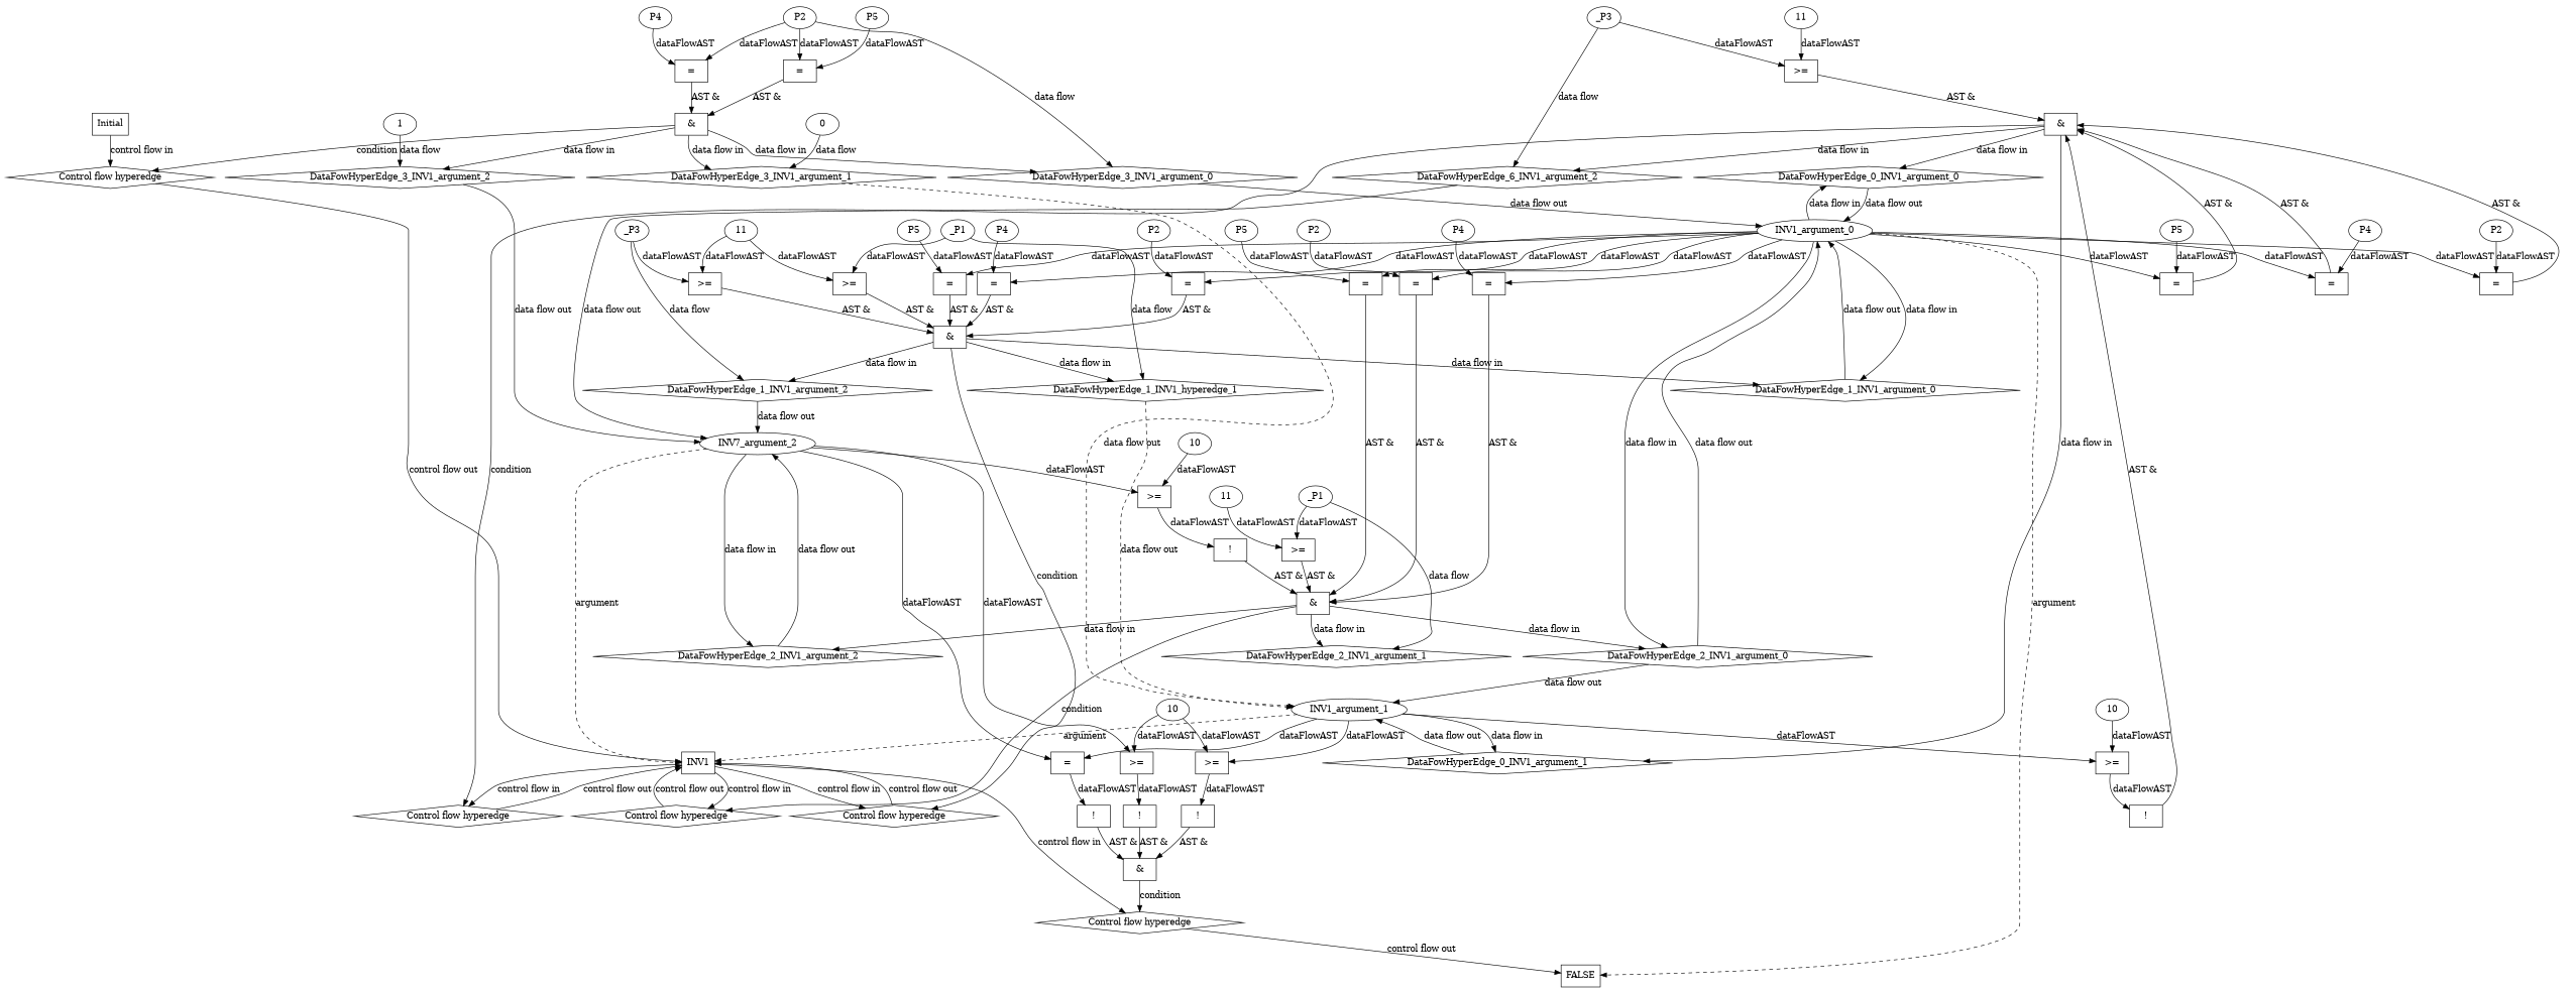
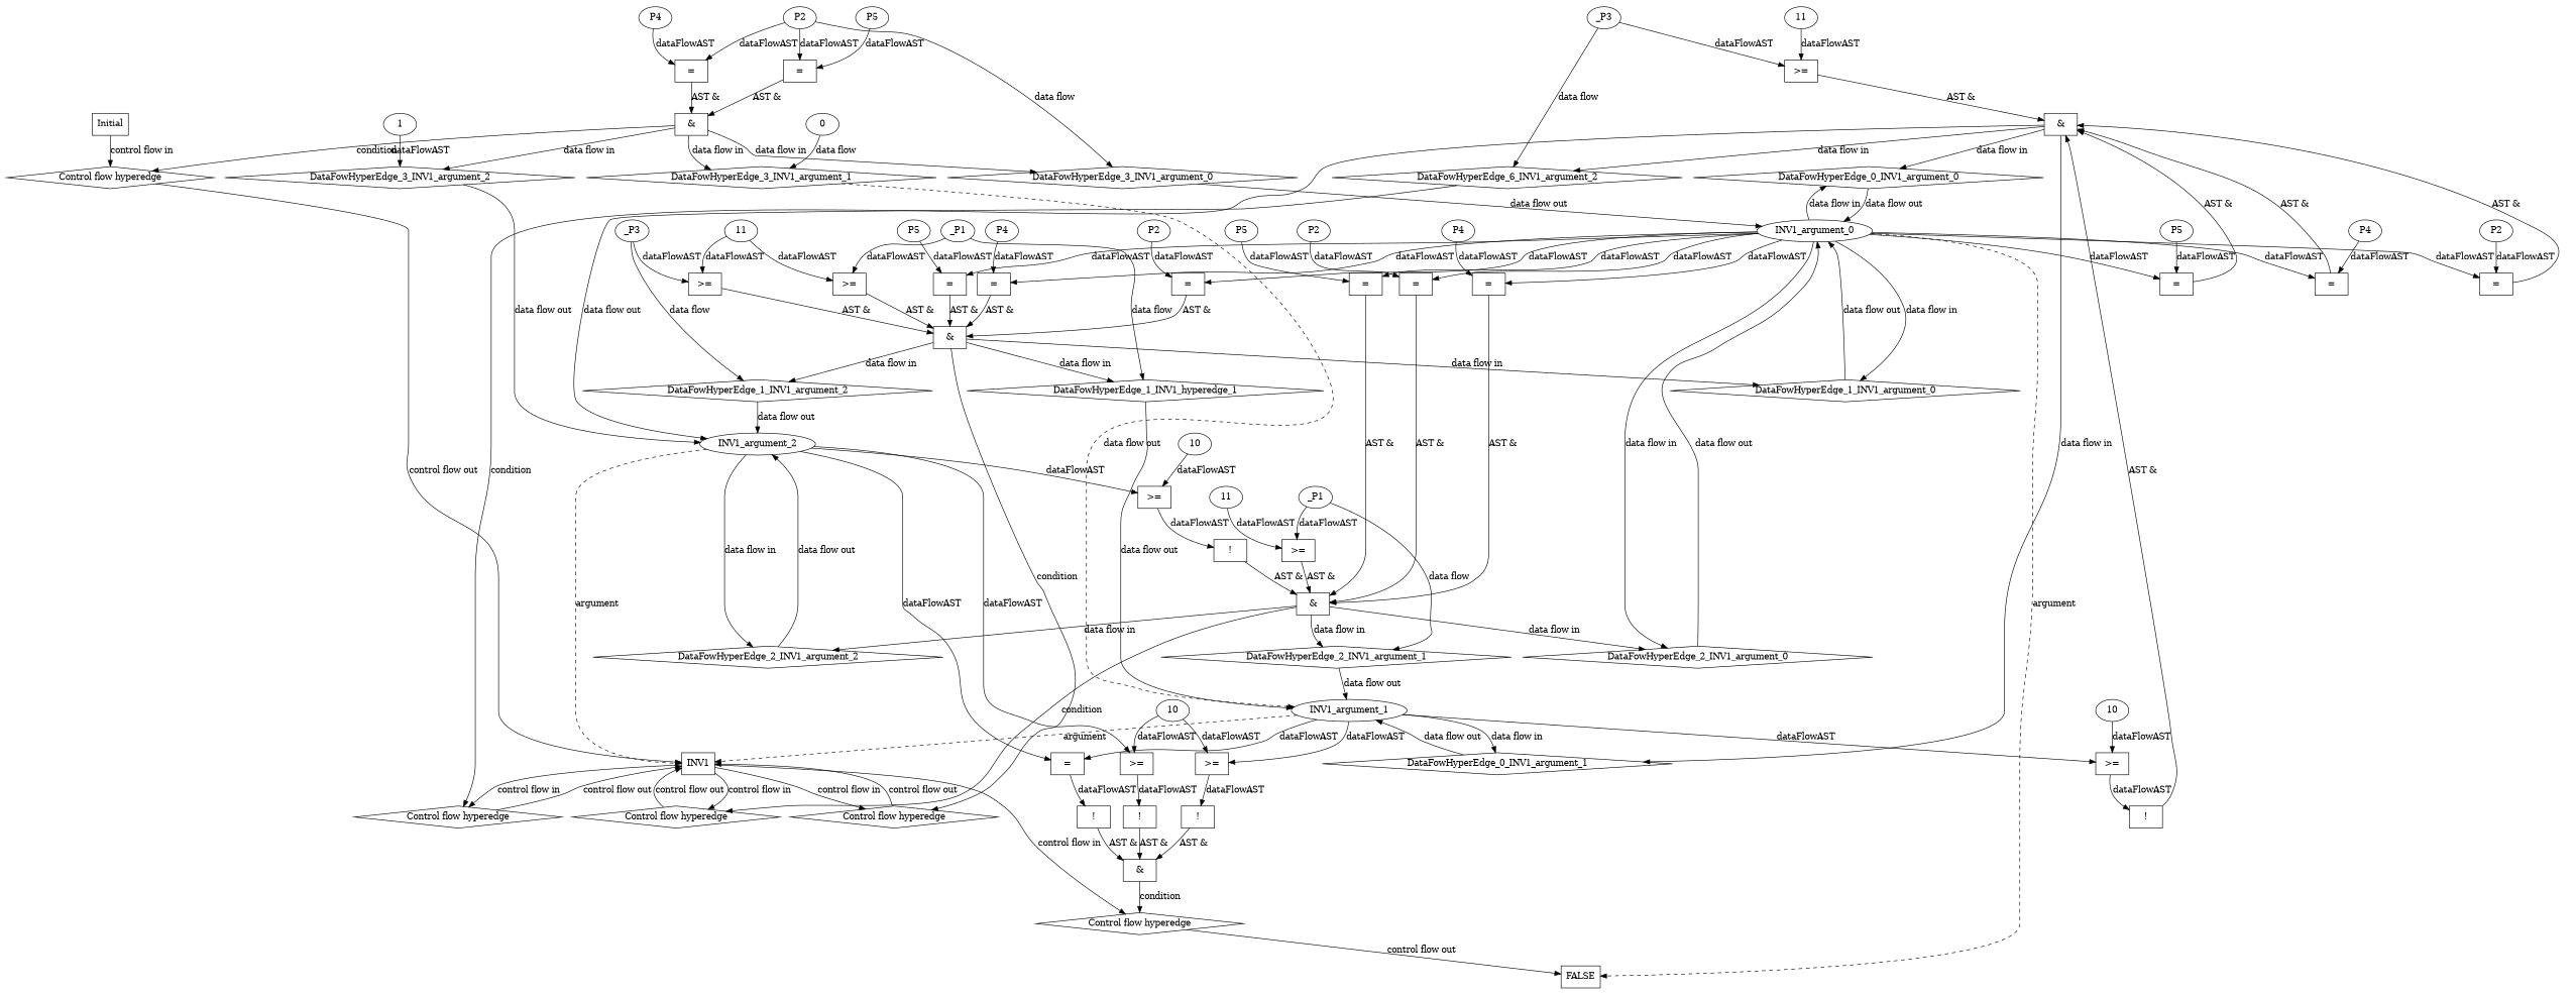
  digraph {
    node [shape=rect]
    n1 [label=INV1 nodeName=INV1]
    n2 [label="Control flow hyperedge" nodeName=ControlFowHyperEdge_0 shape=diamond]
    n3 [label="Control flow hyperedge" nodeName=ControlFowHyperEdge_1 shape=diamond]
    n4 [label="Control flow hyperedge" nodeName=ControlFowHyperEdge_2 shape=diamond]
    n5 [label="Control flow hyperedge" nodeName=ControlFowHyperEdge_4 shape=diamond]
    n6 [label=FALSE nodeName=FALSE]
    n7 [label=Initial nodeName=Initial]
    n8 [label="Control flow hyperedge" nodeName=ControlFowHyperEdge_3 shape=diamond]
    n9 [label=INV1_argument_0 nodeName=argument0 shape=oval]
    n10 [label="=" nodeName=xxxINV1___INV1_0xxxguard1_node_0]
    n11 [label="=" nodeName=xxxINV1___INV1_0xxxguard_0_node_0]
    n12 [label="=" nodeName=xxxINV1___INV1_0xxxguard4_node_0]
    n13 [label="=" nodeName=xxxINV1___INV1_1xxxguard_0_node_0]
    n14 [label="=" nodeName=xxxINV1___INV1_1xxxguard4_node_0]
    n15 [label="=" nodeName=xxxINV1___INV1_1xxxguard1_node_0]
    n16 [label="=" nodeName=xxxINV1___INV1_2xxxguard4_node_0]
    n17 [label="=" nodeName=xxxINV1___INV1_2xxxguard_0_node_0]
    n18 [label="=" nodeName=xxxINV1___INV1_2xxxguard1_node_0]
    n19 [label=DataFowHyperEdge_0_INV1_argument_0 nodeName=DataFowHyperEdge_0_INV1_argument_0 shape=diamond]
    n20 [label=DataFowHyperEdge_1_INV1_argument_0 nodeName=DataFowHyperEdge_1_INV1_argument_0 shape=diamond]
    n21 [label=DataFowHyperEdge_2_INV1_argument_0 nodeName=DataFowHyperEdge_2_INV1_argument_0 shape=diamond]
    n22 [label="&" nodeName=xxxINV1___INV1_0xxx_and]
    n23 [label="&" nodeName=xxxINV1___INV1_1xxx_and]
    n24 [label="&" nodeName=xxxINV1___INV1_2xxx_and]
    n25 [label=INV1_argument_1 nodeName=argument1 shape=oval]
    n26 [label=">=" nodeName=xxxINV1___INV1_0xxxguard2_node_1]
    n27 [label=">=" nodeName=xxxFALSE___INV1_4xxxguard_0_node_1]
    n28 [label="=" nodeName=xxxFALSE___INV1_4xxxguard2_node_1]
    n29 [label=DataFowHyperEdge_0_INV1_argument_1 nodeName=DataFowHyperEdge_0_INV1_argument_1 shape=diamond]
    n30 [label="!" nodeName=xxxINV1___INV1_0xxxguard2_node_0]
    n31 [label="!" nodeName=xxxFALSE___INV1_4xxxguard_0_node_0]
    n32 [label="!" nodeName=xxxFALSE___INV1_4xxxguard2_node_0]
-   n33 [label=INV7_argument_2 nodeName=argument2 shape=oval]
+   n33 [label=INV1_argument_2 nodeName=argument2 shape=oval]
    n34 [label=">=" nodeName=xxxINV1___INV1_2xxxguard2_node_1]
    n35 [label=">=" nodeName=xxxFALSE___INV1_4xxxguard1_node_1]
    n36 [label=DataFowHyperEdge_2_INV1_argument_2 nodeName=DataFowHyperEdge_2_INV1_argument_2 shape=diamond]
    n37 [label="!" nodeName=xxxINV1___INV1_2xxxguard2_node_0]
    n38 [label="!" nodeName=xxxFALSE___INV1_4xxxguard1_node_0]
    n39 [label=DataFowHyperEdge_6_INV1_argument_2 nodeName=DataFowHyperEdge_0_INV1_argument_2 shape=diamond]
    n40 [label=P2 nodeName=xxxINV1___INV1_0xxxguard1_node_1 shape=""]
    n41 [label=10 nodeName=xxxINV1___INV1_0xxxguard2_node_2 shape=""]
    n42 [label=P5 nodeName=xxxINV1___INV1_0xxxguard_0_node_1 shape=""]
    n43 [label=P4 nodeName=xxxINV1___INV1_0xxxguard4_node_1 shape=""]
    n44 [label=">=" nodeName=xxxINV1___INV1_0xxxguard3_node_0]
    n45 [label=11 nodeName=xxxINV1___INV1_0xxxguard3_node_1 shape=""]
    n46 [label=_P3 nodeName=xxxINV1___INV1_0xxxdataFlow_0_node_0 shape=""]
    n47 [label=DataFowHyperEdge_1_INV1_hyperedge_1 nodeName=DataFowHyperEdge_1_INV1_argument_1 shape=diamond]
    n48 [label=DataFowHyperEdge_1_INV1_argument_2 nodeName=DataFowHyperEdge_1_INV1_argument_2 shape=diamond]
    n49 [label=">=" nodeName=xxxINV1___INV1_1xxxguard2_node_0]
    n50 [label=11 nodeName=xxxINV1___INV1_1xxxguard2_node_1 shape=""]
    n51 [label=">=" nodeName=xxxINV1___INV1_1xxxguard3_node_0]
    n52 [label=_P1 nodeName=xxxINV1___INV1_1xxxdataFlow_0_node_0 shape=""]
    n53 [label=_P3 nodeName=xxxINV1___INV1_1xxxdataFlow1_node_0 shape=""]
    n54 [label=P5 nodeName=xxxINV1___INV1_1xxxguard_0_node_1 shape=""]
    n55 [label=P4 nodeName=xxxINV1___INV1_1xxxguard4_node_1 shape=""]
    n56 [label=P2 nodeName=xxxINV1___INV1_1xxxguard1_node_1 shape=""]
    n57 [label=DataFowHyperEdge_2_INV1_argument_1 nodeName=DataFowHyperEdge_2_INV1_argument_1 shape=diamond]
    n58 [label=">=" nodeName=xxxINV1___INV1_2xxxguard3_node_0]
    n59 [label=11 nodeName=xxxINV1___INV1_2xxxguard3_node_1 shape=""]
    n60 [label=_P1 nodeName=xxxINV1___INV1_2xxxdataFlow_0_node_0 shape=""]
    n61 [label=P4 nodeName=xxxINV1___INV1_2xxxguard4_node_1 shape=""]
    n62 [label=P5 nodeName=xxxINV1___INV1_2xxxguard_0_node_1 shape=""]
    n63 [label=10 nodeName=xxxINV1___INV1_2xxxguard2_node_2 shape=""]
    n64 [label=P2 nodeName=xxxINV1___INV1_2xxxguard1_node_1 shape=""]
    n65 [label="&" nodeName=xxxINV1___Initial_3xxx_and]
    n66 [label=DataFowHyperEdge_3_INV1_argument_0 nodeName=DataFowHyperEdge_3_INV1_argument_0 shape=diamond]
    n67 [label=DataFowHyperEdge_3_INV1_argument_1 nodeName=DataFowHyperEdge_3_INV1_argument_1 shape=diamond]
    n68 [label=DataFowHyperEdge_3_INV1_argument_2 nodeName=DataFowHyperEdge_3_INV1_argument_2 shape=diamond]
    n69 [label="=" nodeName=xxxINV1___Initial_3xxxguard_0_node_0]
    n70 [label=P5 nodeName=xxxINV1___Initial_3xxxguard_0_node_1 shape=""]
    n71 [label=P2 nodeName=xxxINV1___Initial_3xxxdataFlow_0_node_0 shape=""]
    n72 [label="=" nodeName=xxxINV1___Initial_3xxxguard1_node_0]
    n73 [label=P4 nodeName=xxxINV1___Initial_3xxxguard1_node_1 shape=""]
    n74 [label=0 nodeName=xxxINV1___Initial_3xxxdataFlow1_node_0 shape=""]
    n75 [label=1 nodeName=xxxINV1___Initial_3xxxdataFlow2_node_0 shape=""]
    n76 [label="&" nodeName=xxxFALSE___INV1_4xxx_and]
    n77 [label=10 nodeName=xxxFALSE___INV1_4xxxguard_0_node_2 shape=""]
    n1 -> n2 [label="control flow in"]
    n1 -> n3 [label="control flow in"]
    n1 -> n4 [label="control flow in"]
    n1 -> n5 [label="control flow in"]
    n2 -> n1 [label="control flow out"]
    n3 -> n1 [label="control flow out"]
    n4 -> n1 [label="control flow out"]
    n5 -> n6 [label="control flow out"]
    n7 -> n8 [label="control flow in"]
    n8 -> n1 [label="control flow out"]
    n9 -> n6 [label=argument style=dashed]
    n9 -> n10 [label=dataFlowAST]
    n9 -> n11 [label=dataFlowAST]
    n9 -> n12 [label=dataFlowAST]
    n9 -> n13 [label=dataFlowAST]
    n9 -> n14 [label=dataFlowAST]
    n9 -> n15 [label=dataFlowAST]
    n9 -> n16 [label=dataFlowAST]
    n9 -> n17 [label=dataFlowAST]
    n9 -> n18 [label=dataFlowAST]
    n9 -> n19 [label="data flow in"]
    n9 -> n20 [label="data flow in"]
    n9 -> n21 [label="data flow in"]
    n10 -> n22 [label="AST &"]
    n11 -> n22 [label="AST &"]
    n12 -> n22 [label="AST &"]
    n13 -> n23 [label="AST &"]
    n14 -> n23 [label="AST &"]
    n15 -> n23 [label="AST &"]
    n16 -> n24 [label="AST &"]
    n17 -> n24 [label="AST &"]
    n18 -> n24 [label="AST &"]
    n19 -> n9 [label="data flow out"]
    n20 -> n9 [label="data flow out"]
    n21 -> n9 [label="data flow out"]
    n22 -> n2 [label=condition]
    n22 -> n19 [label="data flow in"]
    n22 -> n29 [label="data flow in"]
    n22 -> n39 [label="data flow in"]
    n23 -> n3 [label=condition]
    n23 -> n20 [label="data flow in"]
    n23 -> n47 [label="data flow in"]
    n23 -> n48 [label="data flow in"]
    n24 -> n4 [label=condition]
    n24 -> n21 [label="data flow in"]
    n24 -> n36 [label="data flow in"]
    n24 -> n57 [label="data flow in"]
    n25 -> n1 [label=argument style=dashed]
    n25 -> n26 [label=dataFlowAST]
    n25 -> n27 [label=dataFlowAST]
    n25 -> n28 [label=dataFlowAST]
    n25 -> n29 [label="data flow in"]
    n26 -> n30 [label=dataFlowAST]
    n27 -> n31 [label=dataFlowAST]
    n28 -> n32 [label=dataFlowAST]
    n29 -> n25 [label="data flow out"]
    n30 -> n22 [label="AST &"]
    n31 -> n76 [label="AST &"]
    n32 -> n76 [label="AST &"]
    n33 -> n1 [label=argument style=dashed]
    n33 -> n28 [label=dataFlowAST]
    n33 -> n34 [label=dataFlowAST]
    n33 -> n35 [label=dataFlowAST]
    n33 -> n36 [label="data flow in"]
    n34 -> n37 [label=dataFlowAST]
    n35 -> n38 [label=dataFlowAST]
    n36 -> n33 [label="data flow out"]
    n37 -> n24 [label="AST &"]
    n38 -> n76 [label="AST &"]
    n39 -> n33 [label="data flow out"]
    n40 -> n10 [label=dataFlowAST]
    n41 -> n26 [label=dataFlowAST]
    n42 -> n11 [label=dataFlowAST]
    n43 -> n12 [label=dataFlowAST]
    n44 -> n22 [label="AST &"]
    n45 -> n44 [label=dataFlowAST]
    n46 -> n39 [label="data flow"]
    n46 -> n44 [label=dataFlowAST]
-   n47 -> n25 [label="data flow out" style=dashed]
+   n47 -> n25 [label="data flow out"]
    n48 -> n33 [label="data flow out"]
    n49 -> n23 [label="AST &"]
    n50 -> n49 [label=dataFlowAST]
    n50 -> n51 [label=dataFlowAST]
    n51 -> n23 [label="AST &"]
    n52 -> n47 [label="data flow"]
    n52 -> n49 [label=dataFlowAST]
    n53 -> n48 [label="data flow"]
    n53 -> n51 [label=dataFlowAST]
    n54 -> n13 [label=dataFlowAST]
    n55 -> n14 [label=dataFlowAST]
    n56 -> n15 [label=dataFlowAST]
-   n21 -> n25 [label="data flow out"]
+   n57 -> n25 [label="data flow out"]
    n58 -> n24 [label="AST &"]
    n59 -> n58 [label=dataFlowAST]
    n60 -> n57 [label="data flow"]
    n60 -> n58 [label=dataFlowAST]
    n61 -> n16 [label=dataFlowAST]
    n62 -> n17 [label=dataFlowAST]
    n63 -> n34 [label=dataFlowAST]
    n64 -> n18 [label=dataFlowAST]
    n65 -> n8 [label=condition]
    n65 -> n66 [label="data flow in"]
    n65 -> n67 [label="data flow in"]
    n65 -> n68 [label="data flow in"]
    n66 -> n9 [label="data flow out"]
    n67 -> n25 [label="data flow out" style=dashed]
    n68 -> n33 [label="data flow out"]
    n69 -> n65 [label="AST &"]
    n70 -> n69 [label=dataFlowAST]
    n71 -> n66 [label="data flow"]
    n71 -> n69 [label=dataFlowAST]
    n71 -> n72 [label=dataFlowAST]
    n72 -> n65 [label="AST &"]
    n73 -> n72 [label=dataFlowAST]
    n74 -> n67 [label="data flow"]
-   n75 -> n68 [label="data flow"]
+   n75 -> n68 [label=dataFlowAST]
    n76 -> n5 [label=condition]
    n77 -> n27 [label=dataFlowAST]
    n77 -> n35 [label=dataFlowAST]
  }
